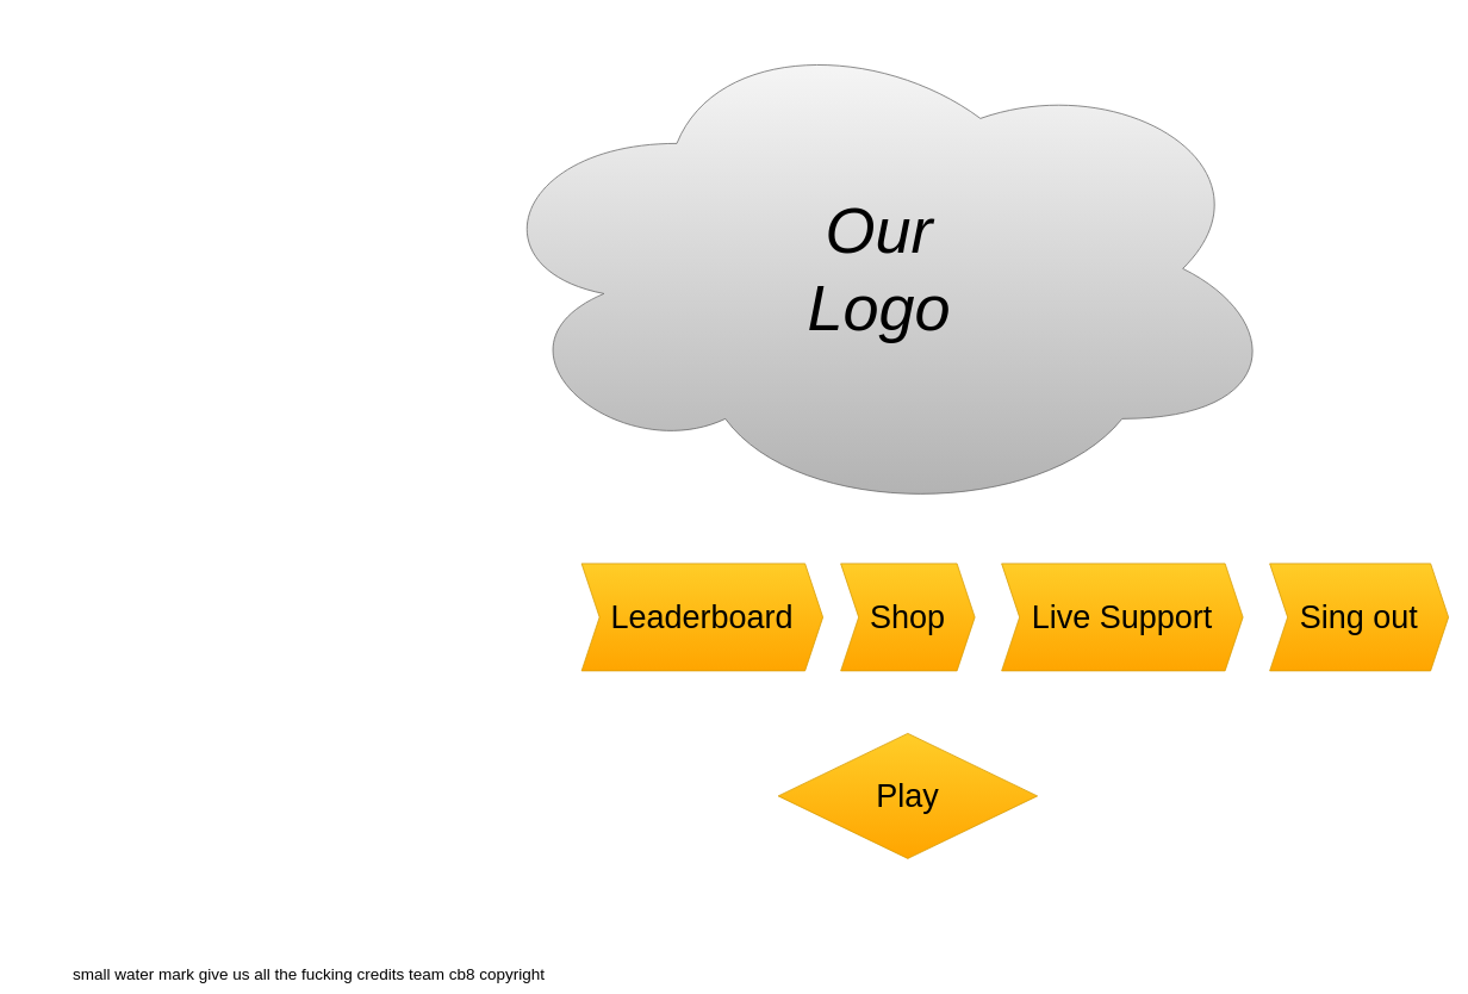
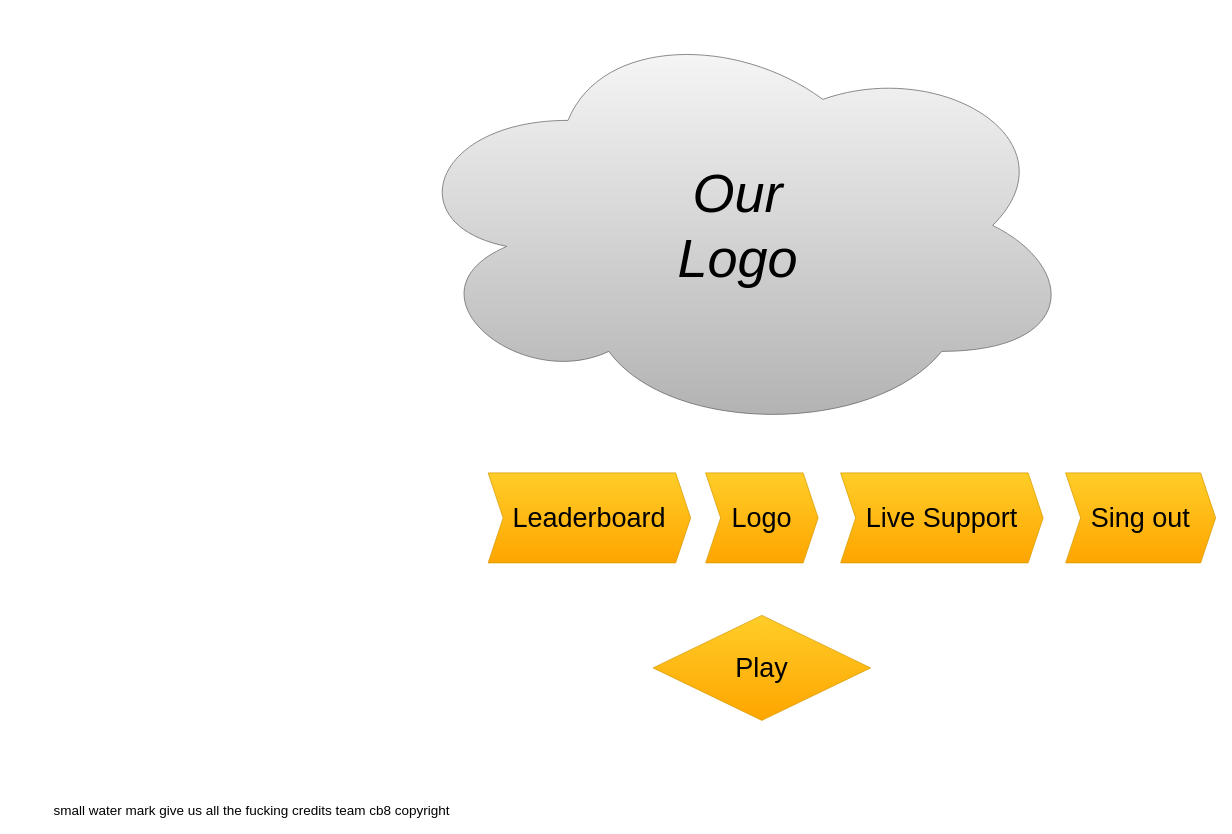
  <mxCell id="0" />
  <mxCell id="1" parent="0" />
  <mxCell id="2" value="&lt;font&gt;&lt;font style=&quot;font-size: 72px&quot;&gt;&lt;i&gt;Our&lt;br&gt;Logo&lt;/i&gt;&lt;/font&gt;&lt;br&gt;&lt;/font&gt;" style="ellipse;shape=cloud;whiteSpace=wrap;html=1;fillColor=#f5f5f5;strokeColor=#666666;gradientColor=#b3b3b3;" vertex="1" parent="1"><mxGeometry x="530" y="20" width="906" height="560" as="geometry" /></mxCell>
  <mxCell id="3" value="&lt;span style=&quot;font-size: 36px&quot;&gt;Leaderboard&lt;/span&gt;" style="shape=step;perimeter=stepPerimeter;whiteSpace=wrap;html=1;fixedSize=1;gradientColor=#ffa500;fillColor=#ffcd28;strokeColor=#d79b00;" vertex="1" parent="1"><mxGeometry x="650" y="630" width="270" height="120" as="geometry" /></mxCell>
- <mxCell id="4" value="&lt;span style=&quot;font-size: 36px&quot;&gt;Shop&lt;/span&gt;" style="shape=step;perimeter=stepPerimeter;whiteSpace=wrap;html=1;fixedSize=1;gradientColor=#ffa500;fillColor=#ffcd28;strokeColor=#d79b00;" vertex="1" parent="1"><mxGeometry x="940" y="630" width="150" height="120" as="geometry" /></mxCell>
+ <mxCell id="4" value="&lt;span style=&quot;font-size: 36px&quot;&gt;Logo&lt;/span&gt;" style="shape=step;perimeter=stepPerimeter;whiteSpace=wrap;html=1;fixedSize=1;gradientColor=#ffa500;fillColor=#ffcd28;strokeColor=#d79b00;" vertex="1" parent="1"><mxGeometry x="940" y="630" width="150" height="120" as="geometry" /></mxCell>
  <mxCell id="5" value="&lt;span style=&quot;font-size: 36px&quot;&gt;Live Support&lt;/span&gt;" style="shape=step;perimeter=stepPerimeter;whiteSpace=wrap;html=1;fixedSize=1;gradientColor=#ffa500;fillColor=#ffcd28;strokeColor=#d79b00;" vertex="1" parent="1"><mxGeometry x="1120" y="630" width="270" height="120" as="geometry" /></mxCell>
  <mxCell id="6" value="&lt;span style=&quot;font-size: 36px&quot;&gt;Sing out&lt;/span&gt;" style="shape=step;perimeter=stepPerimeter;whiteSpace=wrap;html=1;fixedSize=1;gradientColor=#ffa500;fillColor=#ffcd28;strokeColor=#d79b00;" vertex="1" parent="1"><mxGeometry x="1420" y="630" width="200" height="120" as="geometry" /></mxCell>
  <mxCell id="7" value="&lt;font style=&quot;font-size: 36px&quot;&gt;Play&lt;/font&gt;" style="rhombus;whiteSpace=wrap;html=1;gradientColor=#ffa500;fillColor=#ffcd28;strokeColor=#d79b00;" vertex="1" parent="1"><mxGeometry x="870" y="820" width="290" height="140" as="geometry" /></mxCell>
- <mxCell id="8" value="&lt;font style=&quot;font-size: 18px&quot;&gt;small water mark give us all the fucking credits team cb8 copyright&lt;/font&gt;" style="text;html=1;strokeColor=none;fillColor=none;align=center;verticalAlign=middle;whiteSpace=wrap;rounded=0;" vertex="1" parent="1"><mxGeometry x="30" y="1080" width="630" height="20" as="geometry" /></mxCell>
+ <mxCell id="8" value="&lt;font style=&quot;font-size: 18px&quot;&gt;small water mark give us all the fucking credits team cb8 copyright&lt;/font&gt;" style="text;html=1;strokeColor=none;fillColor=none;align=center;verticalAlign=middle;whiteSpace=wrap;rounded=0;" vertex="1" parent="1"><mxGeometry x="20" y="1070" width="630" height="20" as="geometry" /></mxCell>
